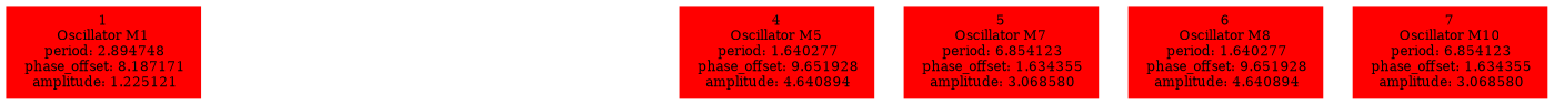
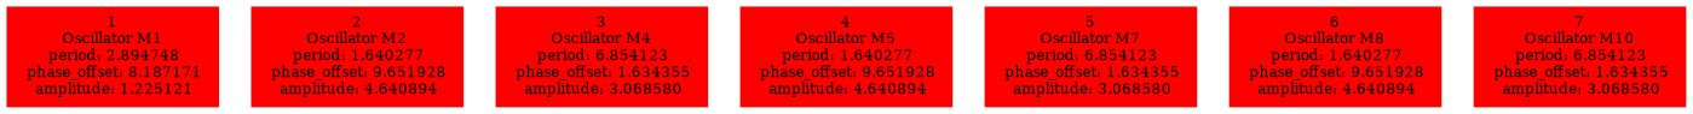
  digraph {
    forcelabels=true
    node [color=red fontsize=8 shape=box style=filled]
    n1 [label=<1<BR />Oscillator M1<BR /> period: 2.894748<BR /> phase_offset: 8.187171<BR /> amplitude: 1.225121>]
+   n2 [label=<2<BR />Oscillator M2<BR /> period: 1.640277<BR /> phase_offset: 9.651928<BR /> amplitude: 4.640894>]
+   n3 [label=<3<BR />Oscillator M4<BR /> period: 6.854123<BR /> phase_offset: 1.634355<BR /> amplitude: 3.068580>]
    n4 [label=<4<BR />Oscillator M5<BR /> period: 1.640277<BR /> phase_offset: 9.651928<BR /> amplitude: 4.640894>]
    n5 [label=<5<BR />Oscillator M7<BR /> period: 6.854123<BR /> phase_offset: 1.634355<BR /> amplitude: 3.068580>]
    n6 [label=<6<BR />Oscillator M8<BR /> period: 1.640277<BR /> phase_offset: 9.651928<BR /> amplitude: 4.640894>]
    n7 [label=<7<BR />Oscillator M10<BR /> period: 6.854123<BR /> phase_offset: 1.634355<BR /> amplitude: 3.068580>]
  }
